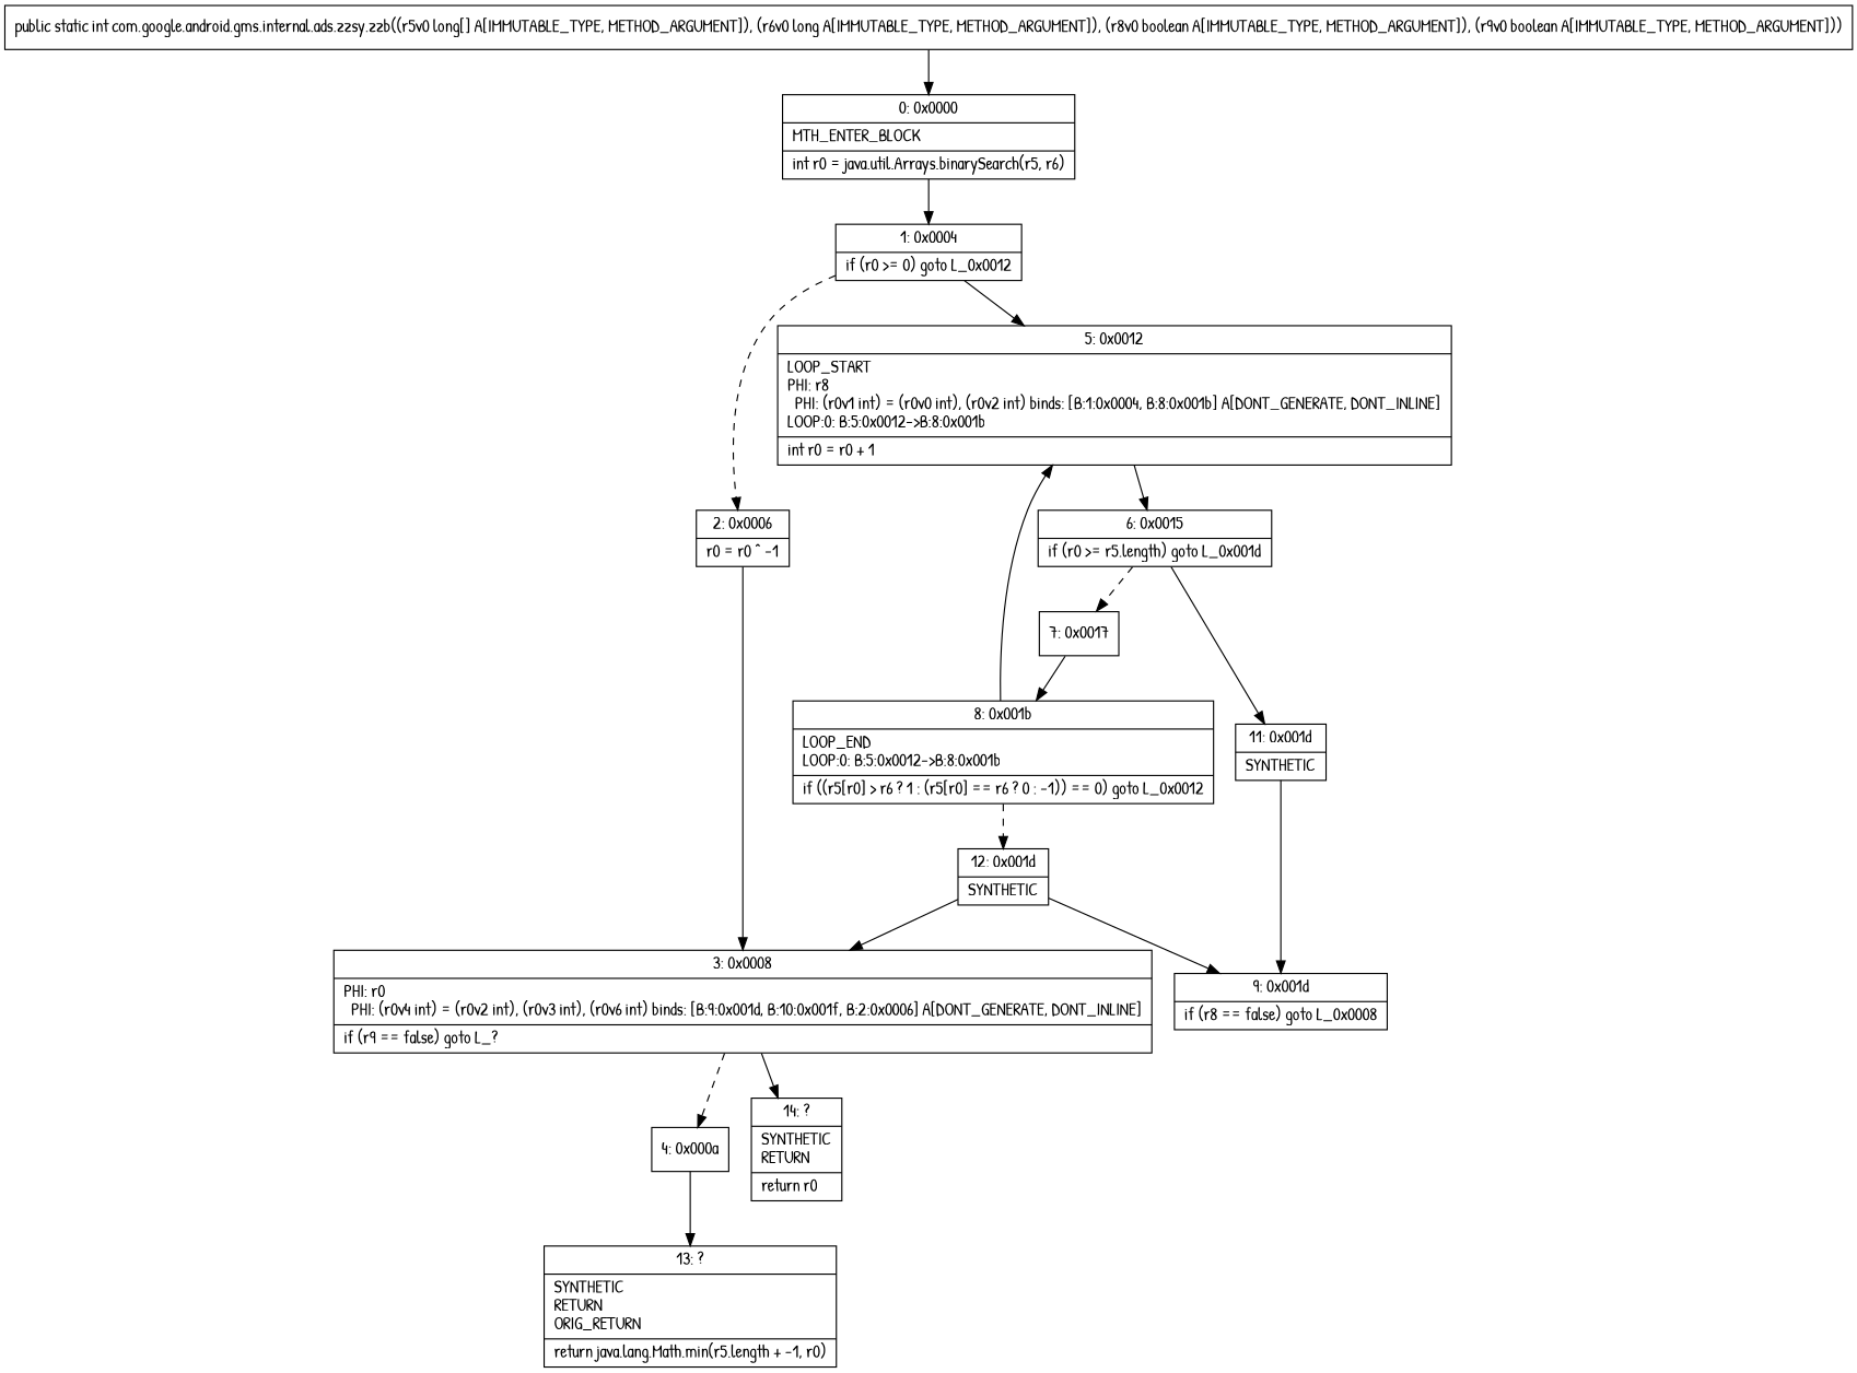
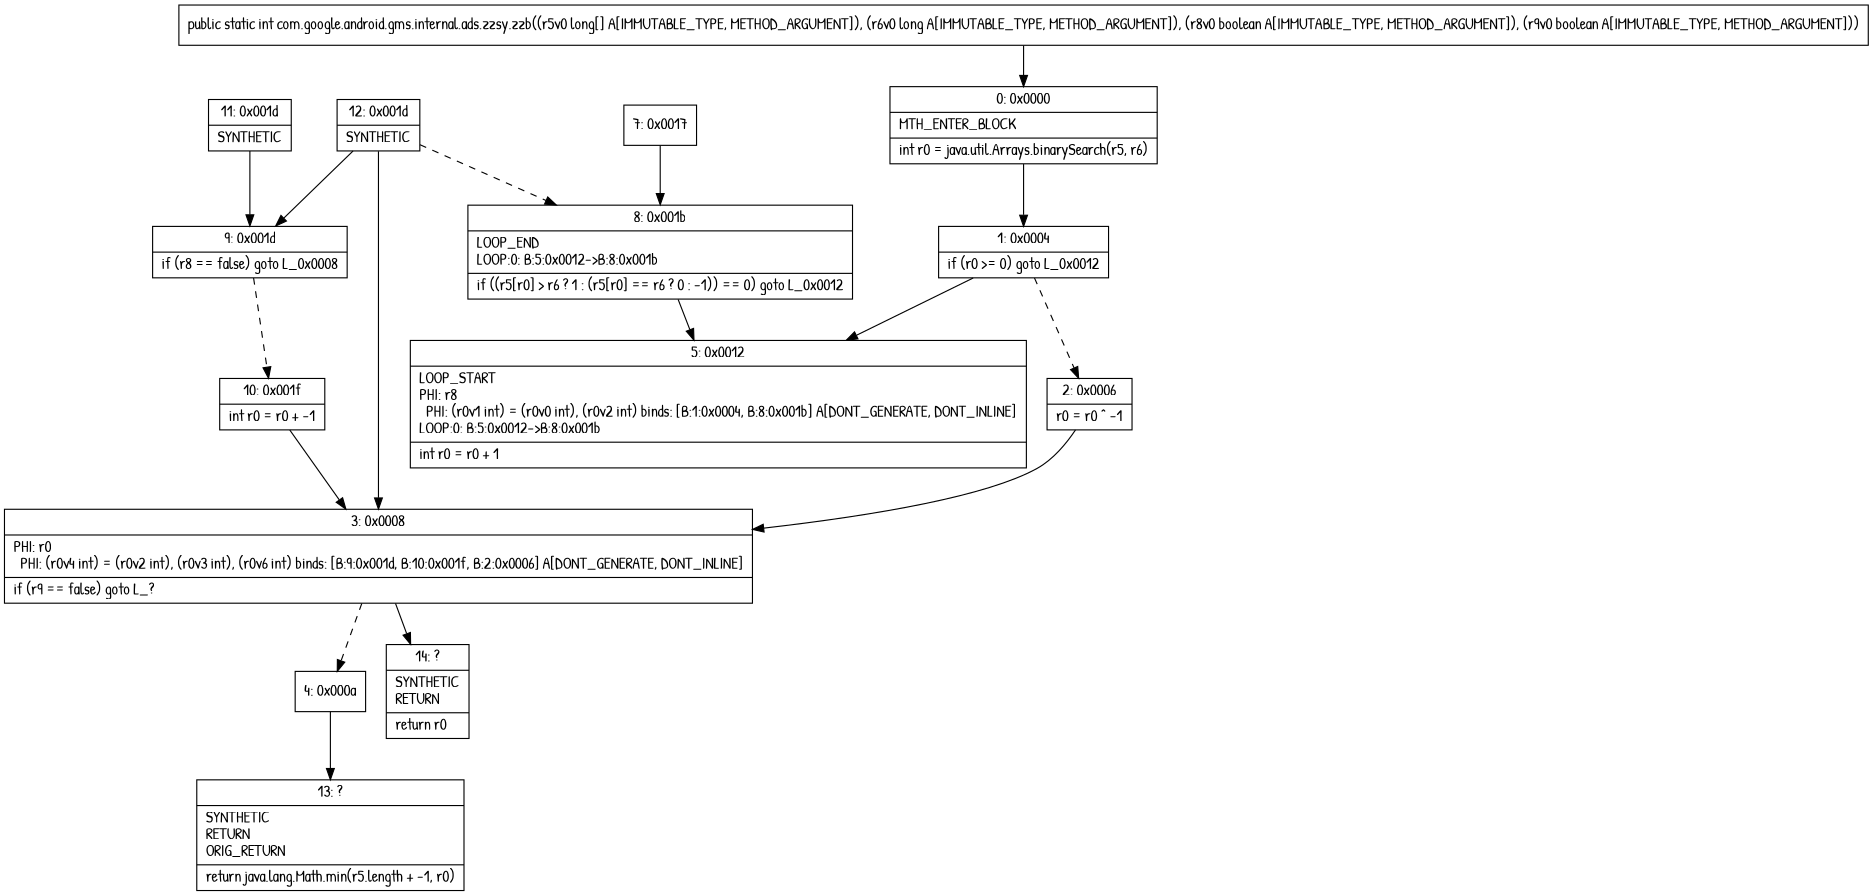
  digraph {
    fontname="Patrick Hand"
    node [fontname="Patrick Hand" shape=record]
    edge [fontname="Patrick Hand"]
    n1 [label="{0\:\ 0x0000|MTH_ENTER_BLOCK\l|int r0 = java.util.Arrays.binarySearch(r5, r6)\l}"]
    n2 [label="{1\:\ 0x0004|if (r0 \>= 0) goto L_0x0012\l}"]
    n3 [label="{2\:\ 0x0006|r0 = r0 ^ \-1\l}"]
    n4 [label="{5\:\ 0x0012|LOOP_START\lPHI: r8 \l  PHI: (r0v1 int) = (r0v0 int), (r0v2 int) binds: [B:1:0x0004, B:8:0x001b] A[DONT_GENERATE, DONT_INLINE]\lLOOP:0: B:5:0x0012\-\>B:8:0x001b\l|int r0 = r0 + 1\l}"]
    n5 [label="{3\:\ 0x0008|PHI: r0 \l  PHI: (r0v4 int) = (r0v2 int), (r0v3 int), (r0v6 int) binds: [B:9:0x001d, B:10:0x001f, B:2:0x0006] A[DONT_GENERATE, DONT_INLINE]\l|if (r9 == false) goto L_?\l}"]
-   n6 [label="{6\:\ 0x0015|if (r0 \>= r5.length) goto L_0x001d\l}"]
    n7 [label="{4\:\ 0x000a}"]
    n8 [label="{14\:\ ?|SYNTHETIC\lRETURN\l|return r0\l}"]
    n9 [label="{13\:\ ?|SYNTHETIC\lRETURN\lORIG_RETURN\l|return java.lang.Math.min(r5.length + \-1, r0)\l}"]
    n10 [label="{7\:\ 0x0017}"]
    n11 [label="{11\:\ 0x001d|SYNTHETIC\l}"]
    n12 [label="{8\:\ 0x001b|LOOP_END\lLOOP:0: B:5:0x0012\-\>B:8:0x001b\l|if ((r5[r0] \> r6 ? 1 : (r5[r0] == r6 ? 0 : \-1)) == 0) goto L_0x0012\l}"]
    n13 [label="{9\:\ 0x001d|if (r8 == false) goto L_0x0008\l}"]
    n14 [label="{12\:\ 0x001d|SYNTHETIC\l}"]
+   n15 [label="{10\:\ 0x001f|int r0 = r0 + \-1\l}"]
    n16 [label="{public static int com.google.android.gms.internal.ads.zzsy.zzb((r5v0 long[] A[IMMUTABLE_TYPE, METHOD_ARGUMENT]), (r6v0 long A[IMMUTABLE_TYPE, METHOD_ARGUMENT]), (r8v0 boolean A[IMMUTABLE_TYPE, METHOD_ARGUMENT]), (r9v0 boolean A[IMMUTABLE_TYPE, METHOD_ARGUMENT])) }"]
    n1 -> n2
    n2 -> n3 [style=dashed]
    n2 -> n4
    n3 -> n5
-   n4 -> n6
    n5 -> n7 [style=dashed]
    n5 -> n8
-   n6 -> n10 [style=dashed]
-   n6 -> n11
    n7 -> n9
    n10 -> n12
    n11 -> n13
    n12 -> n4
-   n12 -> n14 [style=dashed]
+   n14 -> n12 [style=dashed]
+   n13 -> n15 [style=dashed]
    n14 -> n5
    n14 -> n13
+   n15 -> n5
    n16 -> n1
  }
